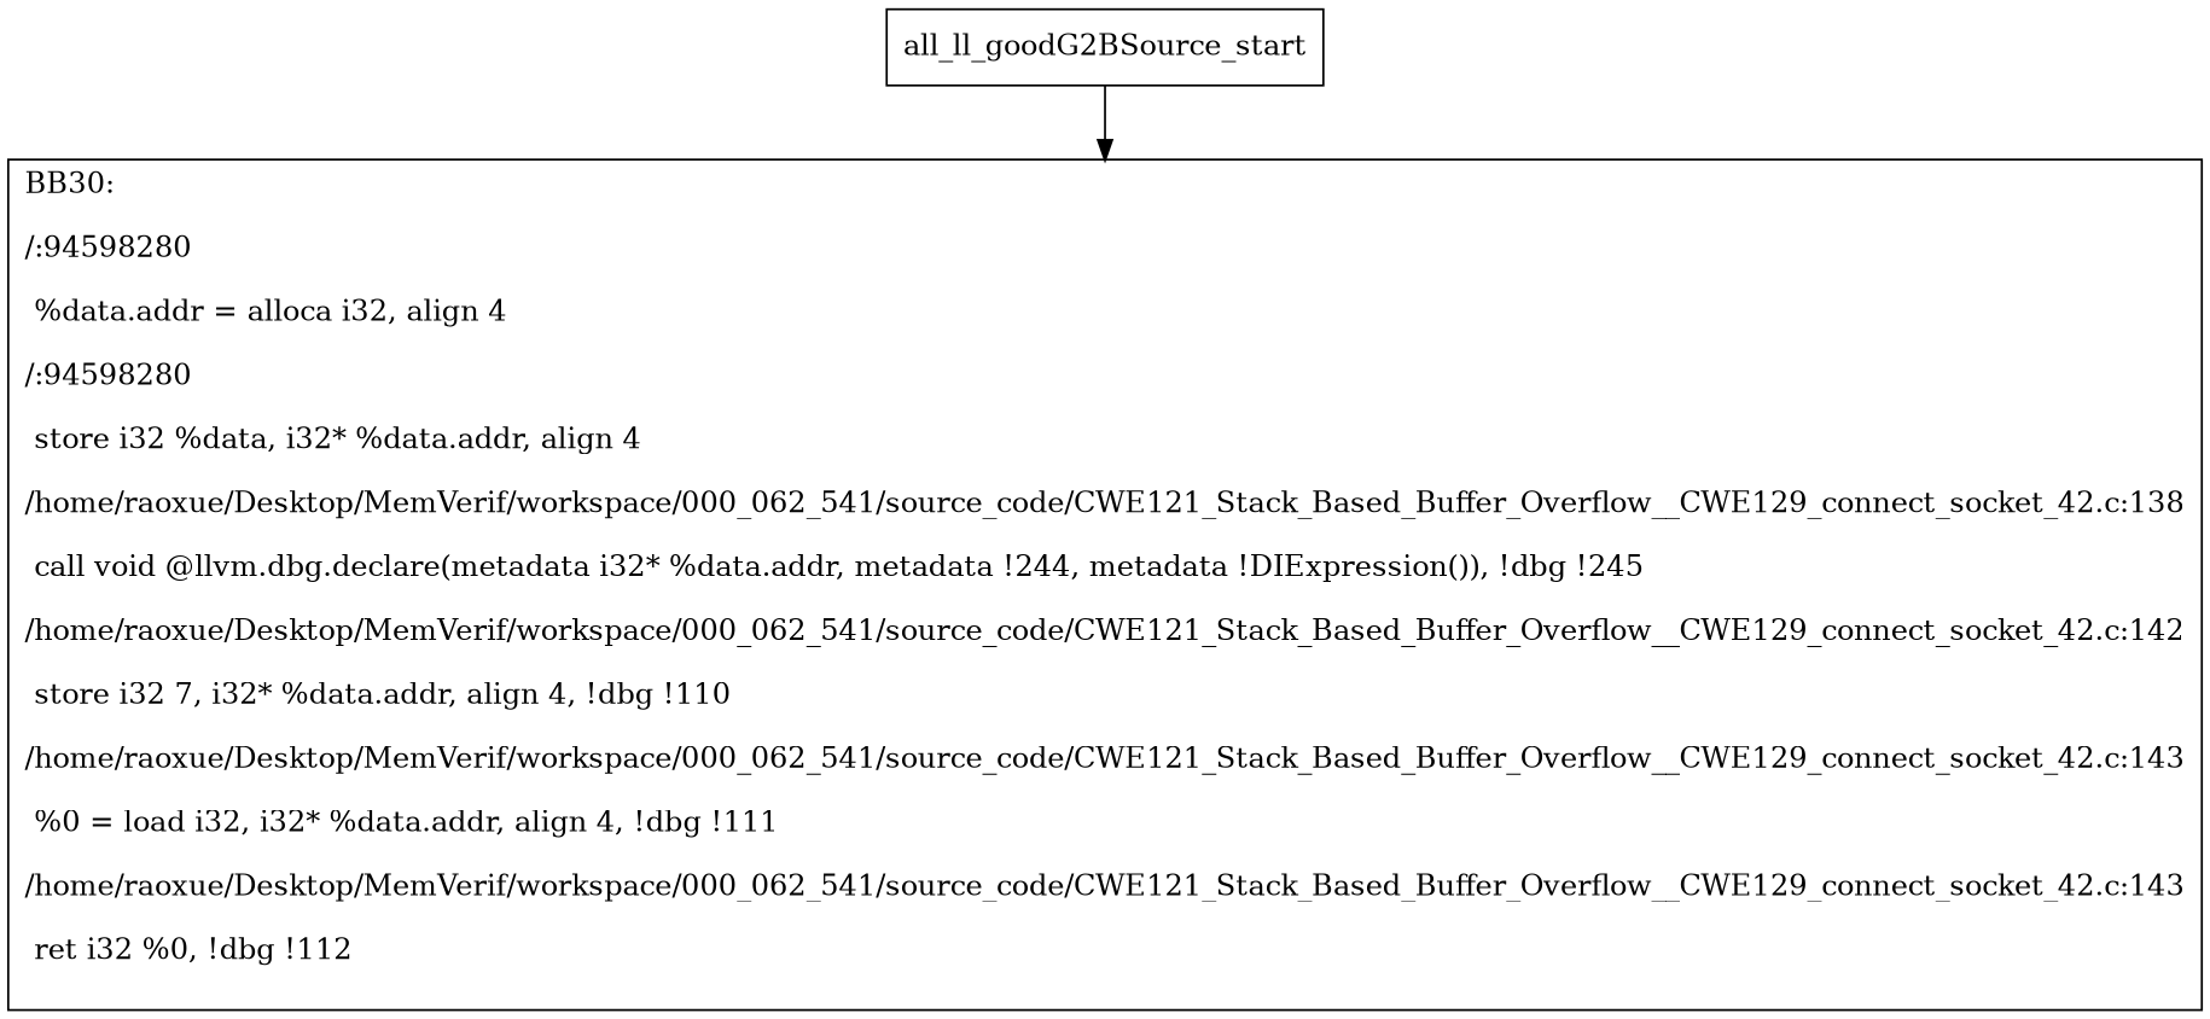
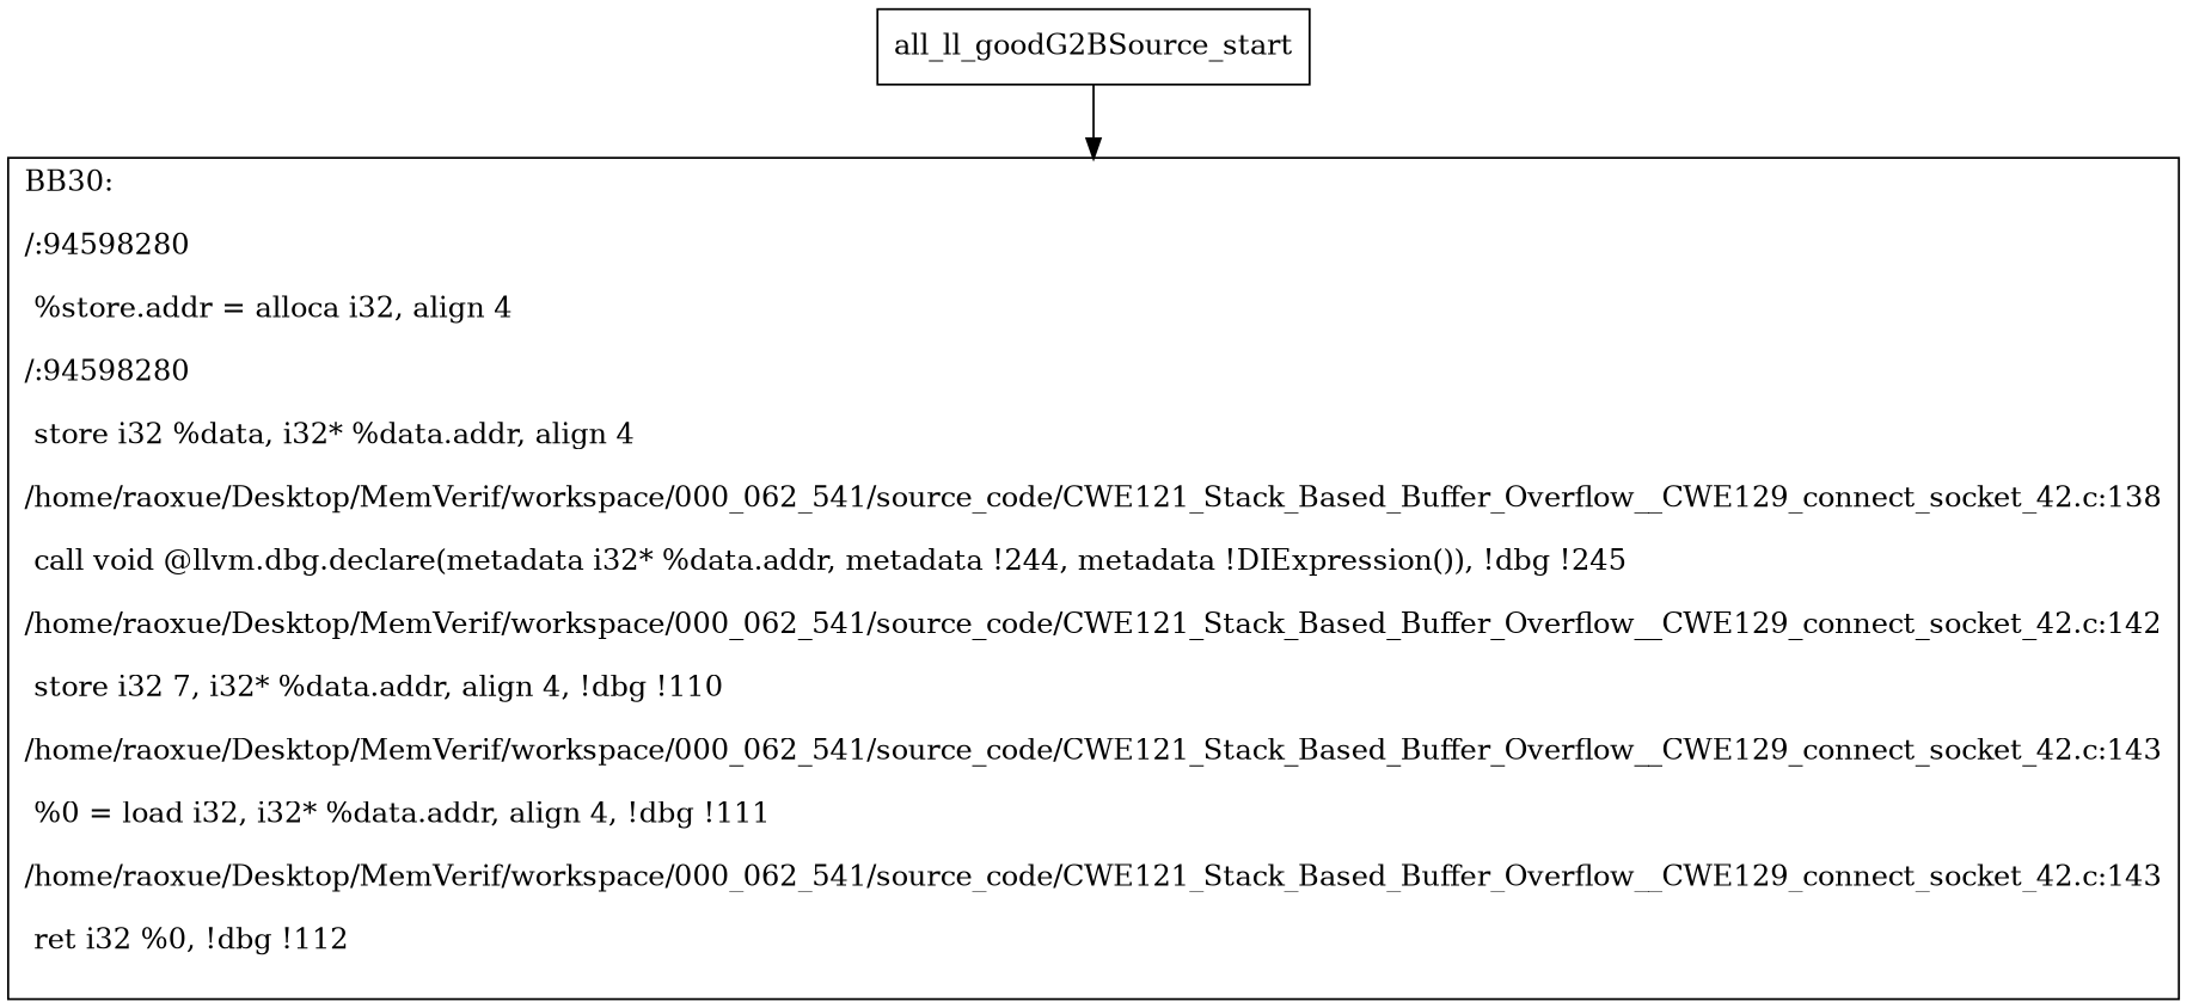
  digraph {
    node [shape=record]
    n1 [label="{all_ll_goodG2BSource_start}"]
-   n2 [label="{BB30:\l\l/:94598280\l\n  %data.addr = alloca i32, align 4\l\n/:94598280\l\n  store i32 %data, i32* %data.addr, align 4\l\n/home/raoxue/Desktop/MemVerif/workspace/000_062_541/source_code/CWE121_Stack_Based_Buffer_Overflow__CWE129_connect_socket_42.c:138\l\n  call void @llvm.dbg.declare(metadata i32* %data.addr, metadata !244, metadata !DIExpression()), !dbg !245\l\n/home/raoxue/Desktop/MemVerif/workspace/000_062_541/source_code/CWE121_Stack_Based_Buffer_Overflow__CWE129_connect_socket_42.c:142\l\n  store i32 7, i32* %data.addr, align 4, !dbg !110\l\n/home/raoxue/Desktop/MemVerif/workspace/000_062_541/source_code/CWE121_Stack_Based_Buffer_Overflow__CWE129_connect_socket_42.c:143\l\n  %0 = load i32, i32* %data.addr, align 4, !dbg !111\l\n/home/raoxue/Desktop/MemVerif/workspace/000_062_541/source_code/CWE121_Stack_Based_Buffer_Overflow__CWE129_connect_socket_42.c:143\l\n  ret i32 %0, !dbg !112\l\n}"]
+   n2 [label="{BB30:\l\l/:94598280\l\n  %store.addr = alloca i32, align 4\l\n/:94598280\l\n  store i32 %data, i32* %data.addr, align 4\l\n/home/raoxue/Desktop/MemVerif/workspace/000_062_541/source_code/CWE121_Stack_Based_Buffer_Overflow__CWE129_connect_socket_42.c:138\l\n  call void @llvm.dbg.declare(metadata i32* %data.addr, metadata !244, metadata !DIExpression()), !dbg !245\l\n/home/raoxue/Desktop/MemVerif/workspace/000_062_541/source_code/CWE121_Stack_Based_Buffer_Overflow__CWE129_connect_socket_42.c:142\l\n  store i32 7, i32* %data.addr, align 4, !dbg !110\l\n/home/raoxue/Desktop/MemVerif/workspace/000_062_541/source_code/CWE121_Stack_Based_Buffer_Overflow__CWE129_connect_socket_42.c:143\l\n  %0 = load i32, i32* %data.addr, align 4, !dbg !111\l\n/home/raoxue/Desktop/MemVerif/workspace/000_062_541/source_code/CWE121_Stack_Based_Buffer_Overflow__CWE129_connect_socket_42.c:143\l\n  ret i32 %0, !dbg !112\l\n}"]
    n1 -> n2
  }
